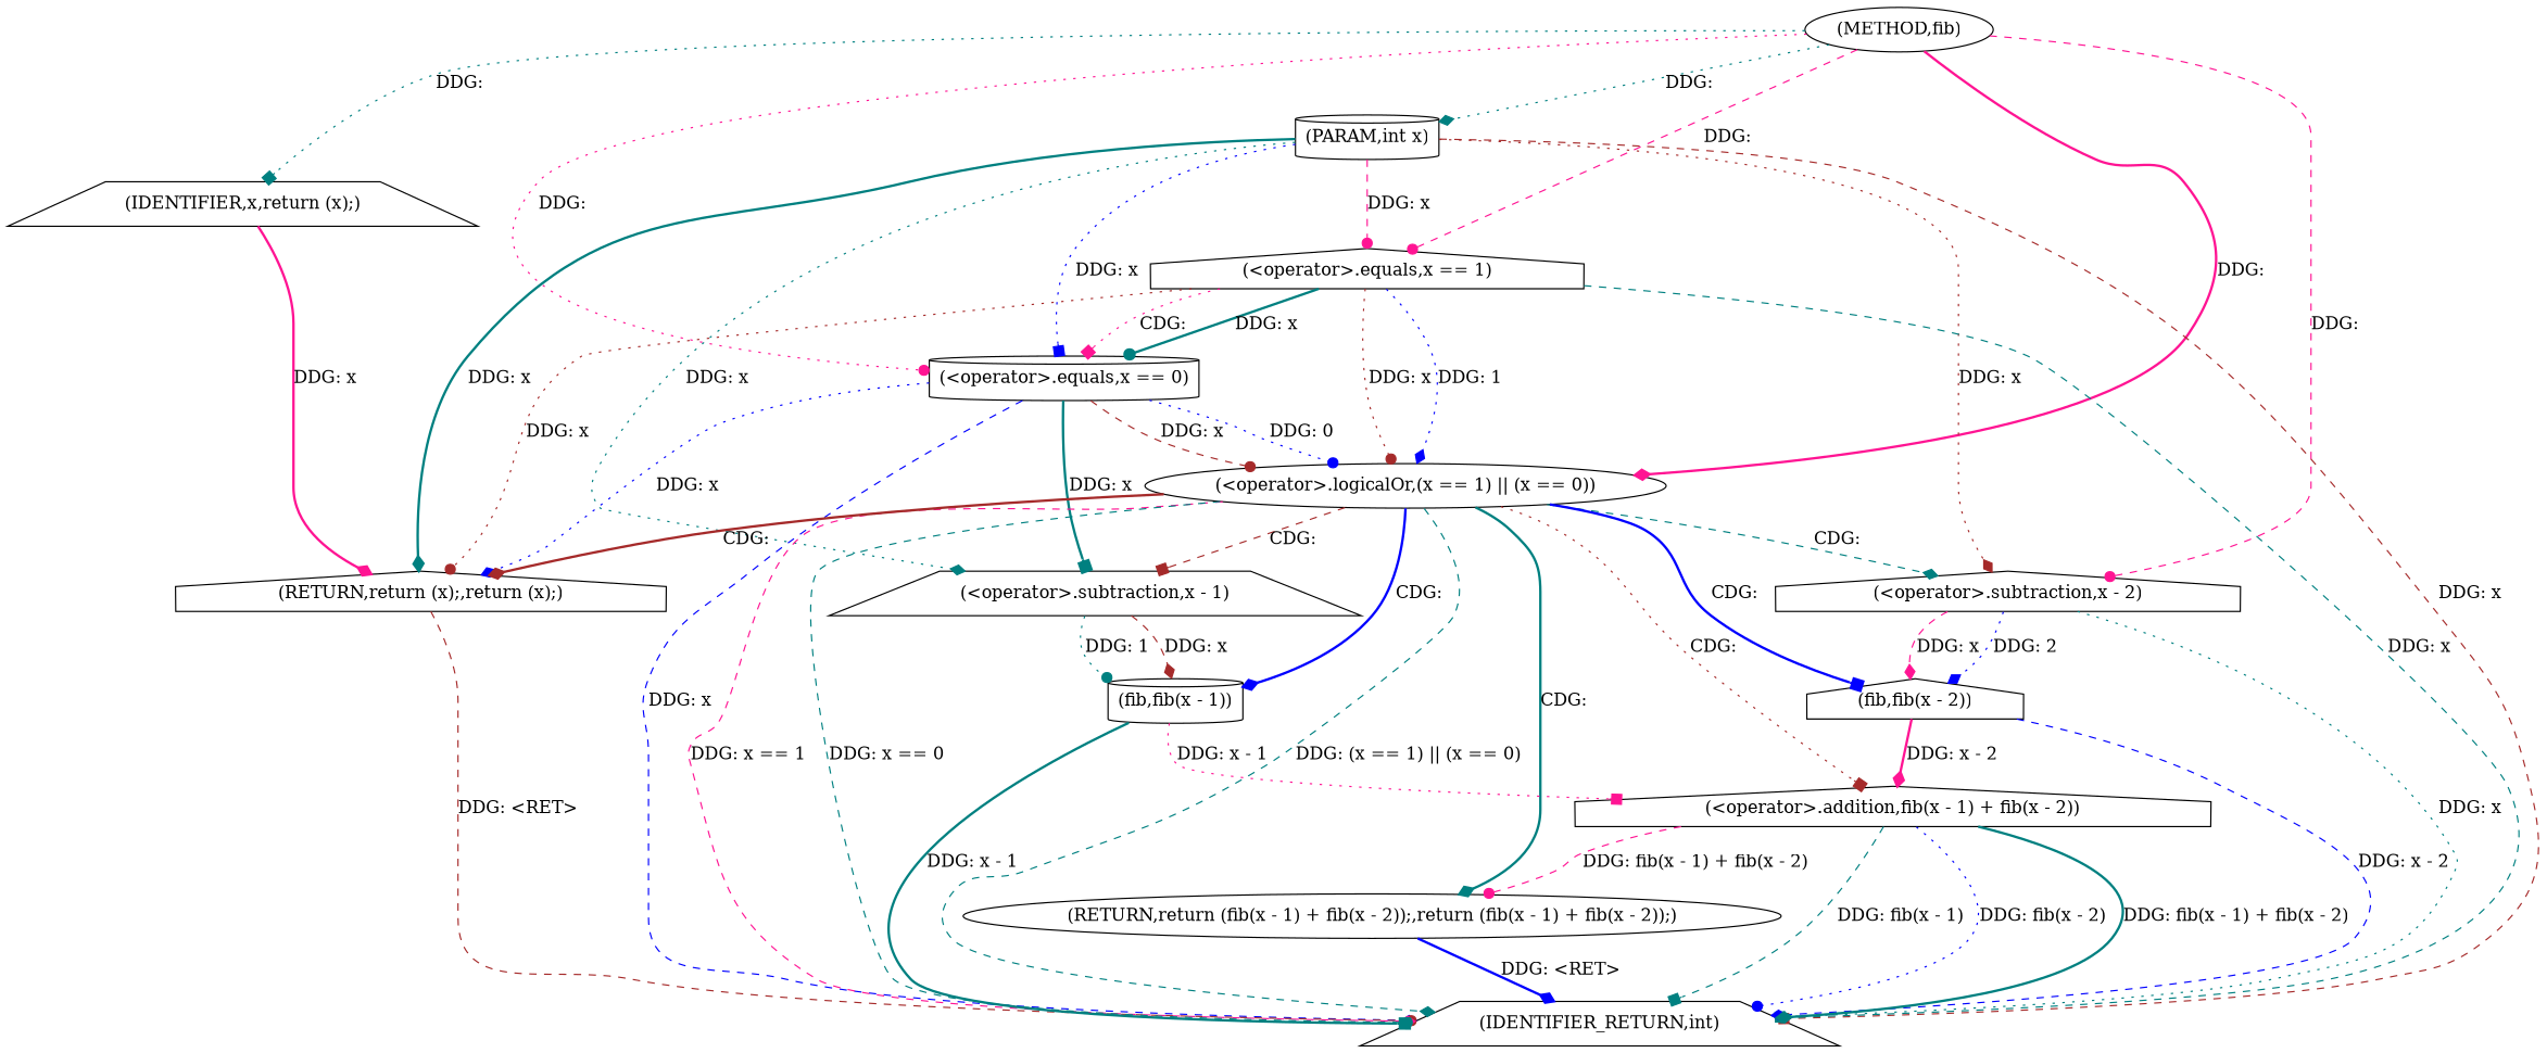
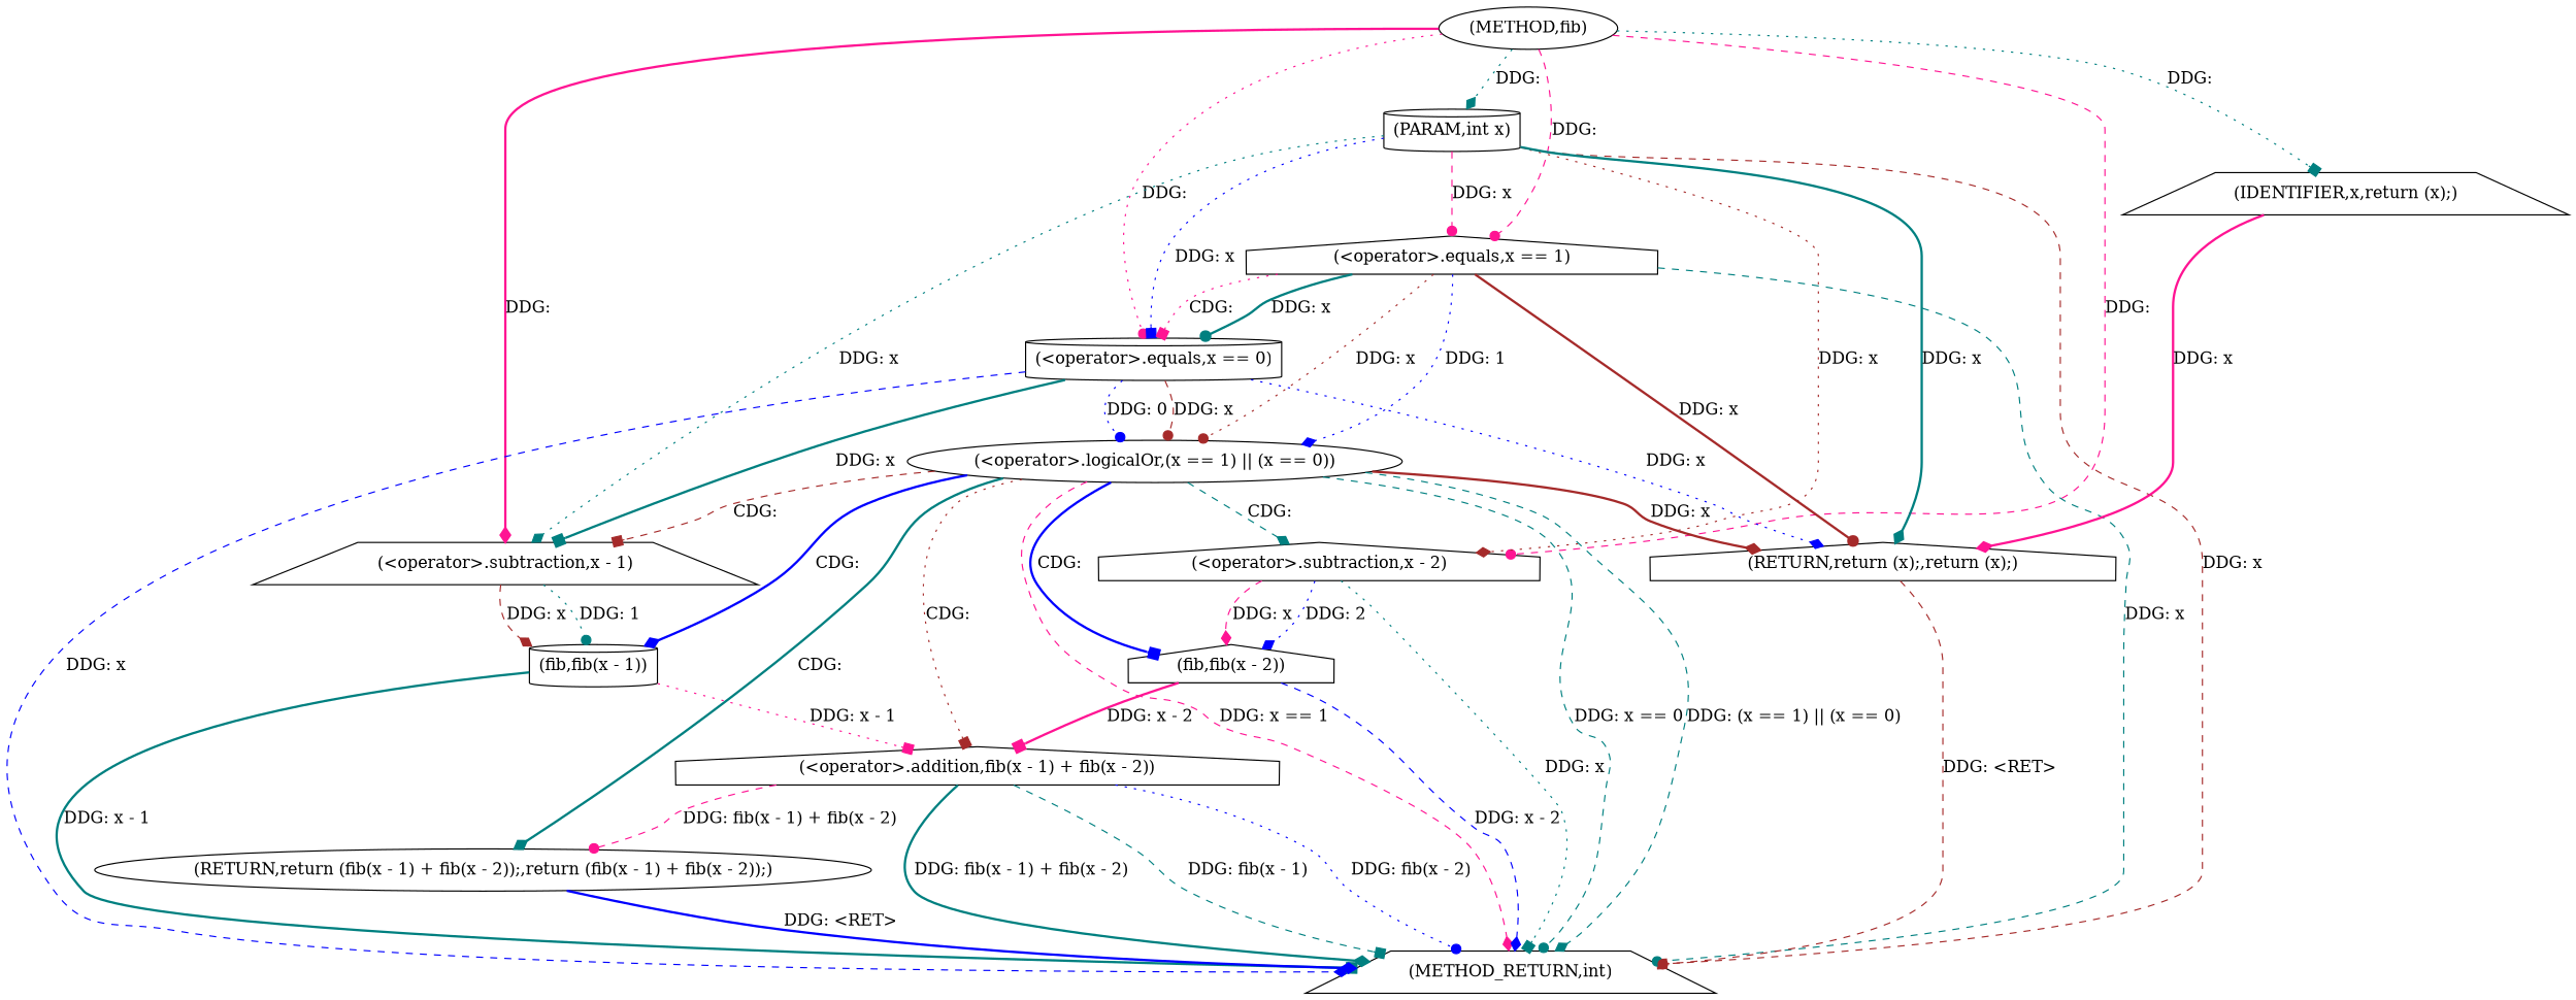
  digraph {
    node [shape=house]
    edge [arrowhead=diamond color=teal style=dashed]
    n1 [label="(METHOD,fib)" shape=ellipse]
    n2 [label="(PARAM,int x)" shape=cylinder]
    n3 [label="(<operator>.equals,x == 1)"]
    n4 [label="(<operator>.equals,x == 0)" shape=cylinder]
    n5 [label="(IDENTIFIER,x,return (x);)" shape=trapezium]
    n6 [label="(<operator>.subtraction,x - 1)" shape=trapezium]
    n7 [label="(<operator>.subtraction,x - 2)"]
-   n8 [label="(IDENTIFIER_RETURN,int)" shape=trapezium]
+   n8 [label="(METHOD_RETURN,int)" shape=trapezium]
    n9 [label="(RETURN,return (x);,return (x);)"]
    n10 [label="(<operator>.logicalOr,(x == 1) || (x == 0))" shape=ellipse]
    n11 [label="(fib,fib(x - 1))" shape=cylinder]
    n12 [label="(fib,fib(x - 2))"]
    n13 [label="(RETURN,return (fib(x - 1) + fib(x - 2));,return (fib(x - 1) + fib(x - 2));)" shape=ellipse]
    n14 [label="(<operator>.addition,fib(x - 1) + fib(x - 2))"]
    n1 -> n2 [label="DDG: " style=dotted]
    n1 -> n3 [arrowhead=dot color=deeppink label="DDG: "]
    n1 -> n4 [arrowhead=dot color=deeppink label="DDG: " style=dotted]
    n1 -> n5 [arrowhead=box label="DDG: " style=dotted]
-   n1 -> n10 [color=deeppink label="DDG: " style=bold]
+   n1 -> n6 [color=deeppink label="DDG: " style=bold]
    n1 -> n7 [arrowhead=dot color=deeppink label="DDG: "]
    n2 -> n3 [arrowhead=dot color=deeppink label="DDG: x"]
    n2 -> n4 [arrowhead=box color=blue label="DDG: x" style=dotted]
    n2 -> n6 [label="DDG: x" style=dotted]
    n2 -> n7 [color=brown label="DDG: x" style=dotted]
    n2 -> n8 [arrowhead=box color=brown label="DDG: x"]
    n2 -> n9 [label="DDG: x" style=bold]
    n3 -> n4 [arrowhead=dot label="DDG: x" style=bold]
    n3 -> n4 [arrowhead=box color=deeppink label="CDG: " style=dotted]
    n3 -> n8 [arrowhead=dot label="DDG: x"]
-   n3 -> n9 [arrowhead=dot color=brown label="DDG: x" style=dotted]
+   n3 -> n9 [arrowhead=dot color=brown label="DDG: x" style=bold]
    n3 -> n10 [arrowhead=dot color=brown label="DDG: x" style=dotted]
    n3 -> n10 [color=blue label="DDG: 1" style=dotted]
    n4 -> n6 [arrowhead=box label="DDG: x" style=bold]
    n4 -> n8 [color=blue label="DDG: x"]
    n4 -> n9 [color=blue label="DDG: x" style=dotted]
    n4 -> n10 [arrowhead=dot color=brown label="DDG: x"]
    n4 -> n10 [arrowhead=dot color=blue label="DDG: 0" style=dotted]
    n5 -> n9 [color=deeppink label="DDG: x" style=bold]
    n6 -> n11 [color=brown label="DDG: x"]
    n6 -> n11 [arrowhead=dot label="DDG: 1" style=dotted]
    n7 -> n8 [arrowhead=box label="DDG: x" style=dotted]
    n7 -> n12 [color=deeppink label="DDG: x"]
    n7 -> n12 [color=blue label="DDG: 2" style=dotted]
    n9 -> n8 [arrowhead=dot color=brown label="DDG: <RET>"]
    n10 -> n6 [arrowhead=box color=brown label="CDG: "]
    n10 -> n7 [label="CDG: "]
    n10 -> n8 [color=deeppink label="DDG: x == 1"]
    n10 -> n8 [arrowhead=dot label="DDG: x == 0"]
    n10 -> n8 [label="DDG: (x == 1) || (x == 0)"]
-   n10 -> n9 [color=brown label="CDG: " style=bold]
+   n10 -> n9 [color=brown label="DDG: x" style=bold]
    n10 -> n11 [color=blue label="CDG: " style=bold]
    n10 -> n12 [arrowhead=box color=blue label="CDG: " style=bold]
    n10 -> n13 [label="CDG: " style=bold]
    n10 -> n14 [arrowhead=box color=brown label="CDG: " style=dotted]
    n11 -> n8 [arrowhead=box label="DDG: x - 1" style=bold]
    n11 -> n14 [arrowhead=box color=deeppink label="DDG: x - 1" style=dotted]
    n12 -> n8 [color=blue label="DDG: x - 2"]
-   n12 -> n14 [color=deeppink label="DDG: x - 2" style=bold]
+   n12 -> n14 [arrowhead=box color=deeppink label="DDG: x - 2" style=bold]
    n13 -> n8 [color=blue label="DDG: <RET>" style=bold]
    n14 -> n8 [arrowhead=box label="DDG: fib(x - 1)"]
    n14 -> n8 [arrowhead=dot color=blue label="DDG: fib(x - 2)" style=dotted]
    n14 -> n8 [label="DDG: fib(x - 1) + fib(x - 2)" style=bold]
    n14 -> n13 [arrowhead=dot color=deeppink label="DDG: fib(x - 1) + fib(x - 2)"]
  }
